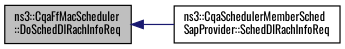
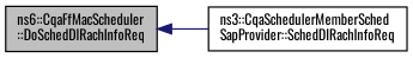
  digraph {
    rankdir=LR
    fontname=Oswald
    node [color=black fontname=Oswald fontsize=10 shape=record style=filled]
-   n1 [fillcolor=grey75 fontcolor=black height=0.2 label="ns3::CqaFfMacScheduler\l::DoSchedDlRachInfoReq" width=0.4]
+   n1 [fillcolor=grey75 fontcolor=black height=0.2 label="ns6::CqaFfMacScheduler\l::DoSchedDlRachInfoReq" width=0.4]
    n2 [fillcolor=white height=0.2 label="ns3::CqaSchedulerMemberSched\lSapProvider::SchedDlRachInfoReq" width=0.4]
    n1 -> n2 [color=midnightblue dir=back fontname=Oswald fontsize=10 labelfontname=Helvetica labelfontsize=10 style=solid]
  }
